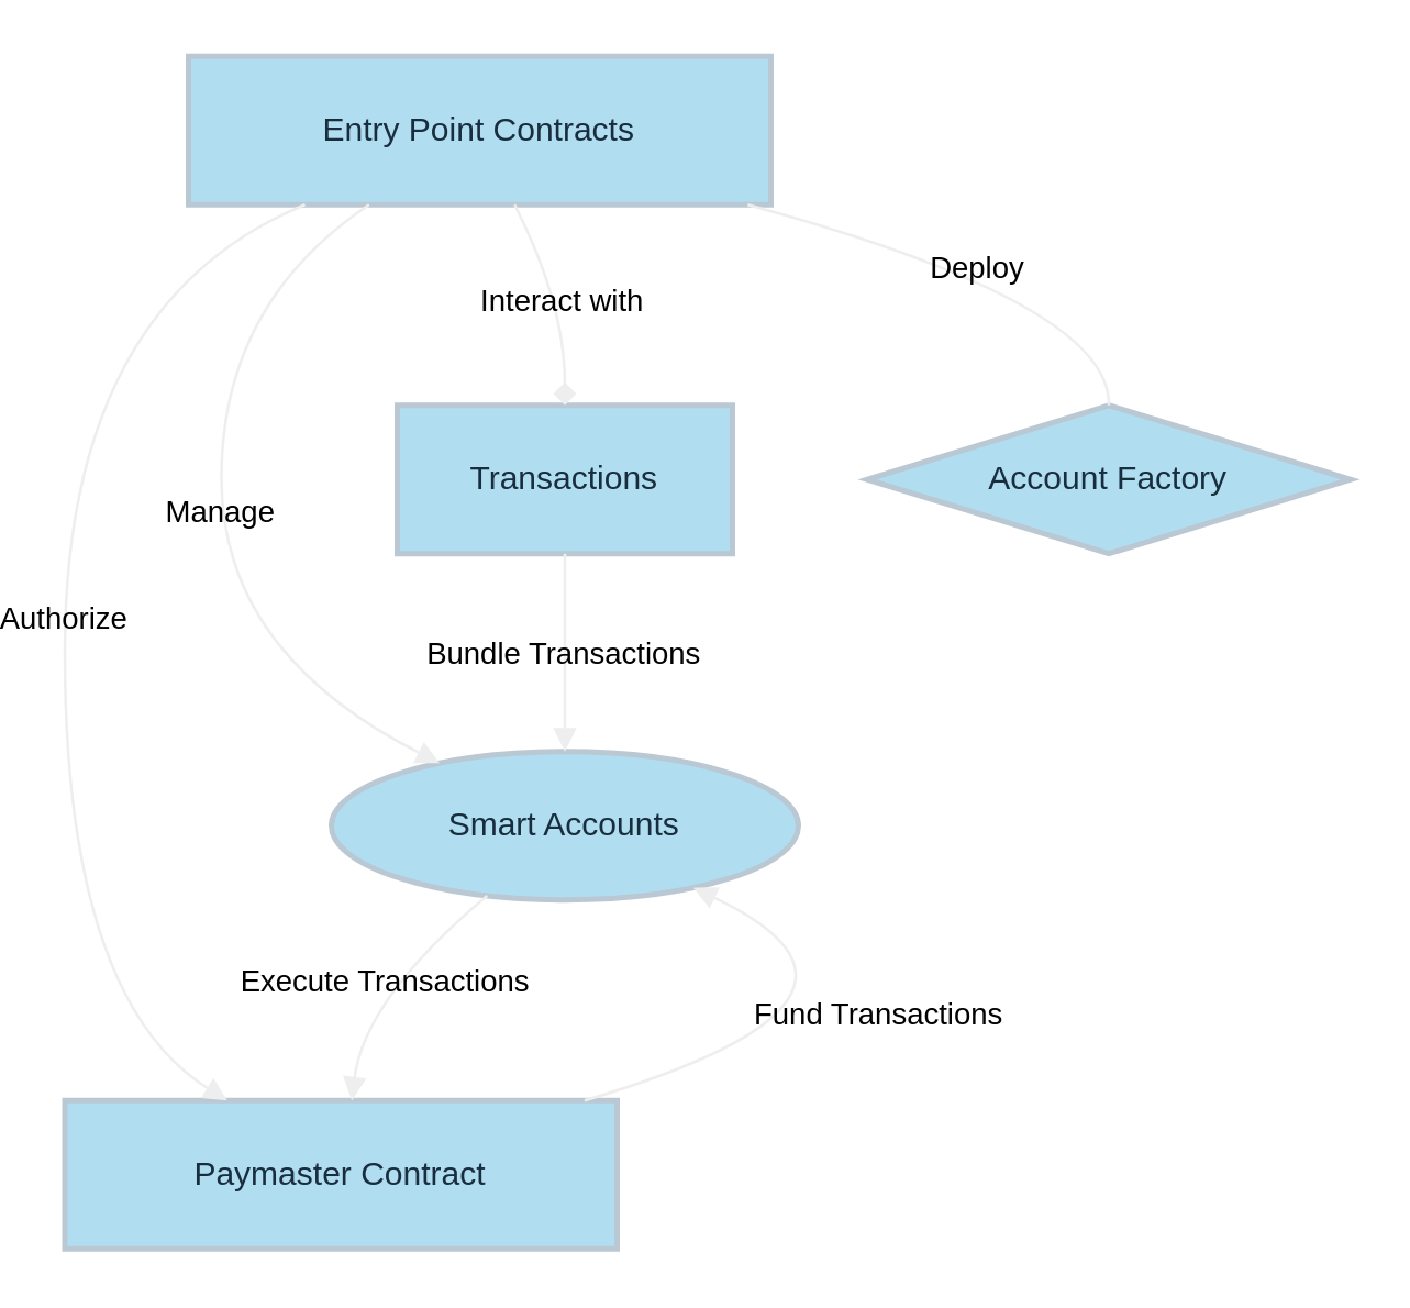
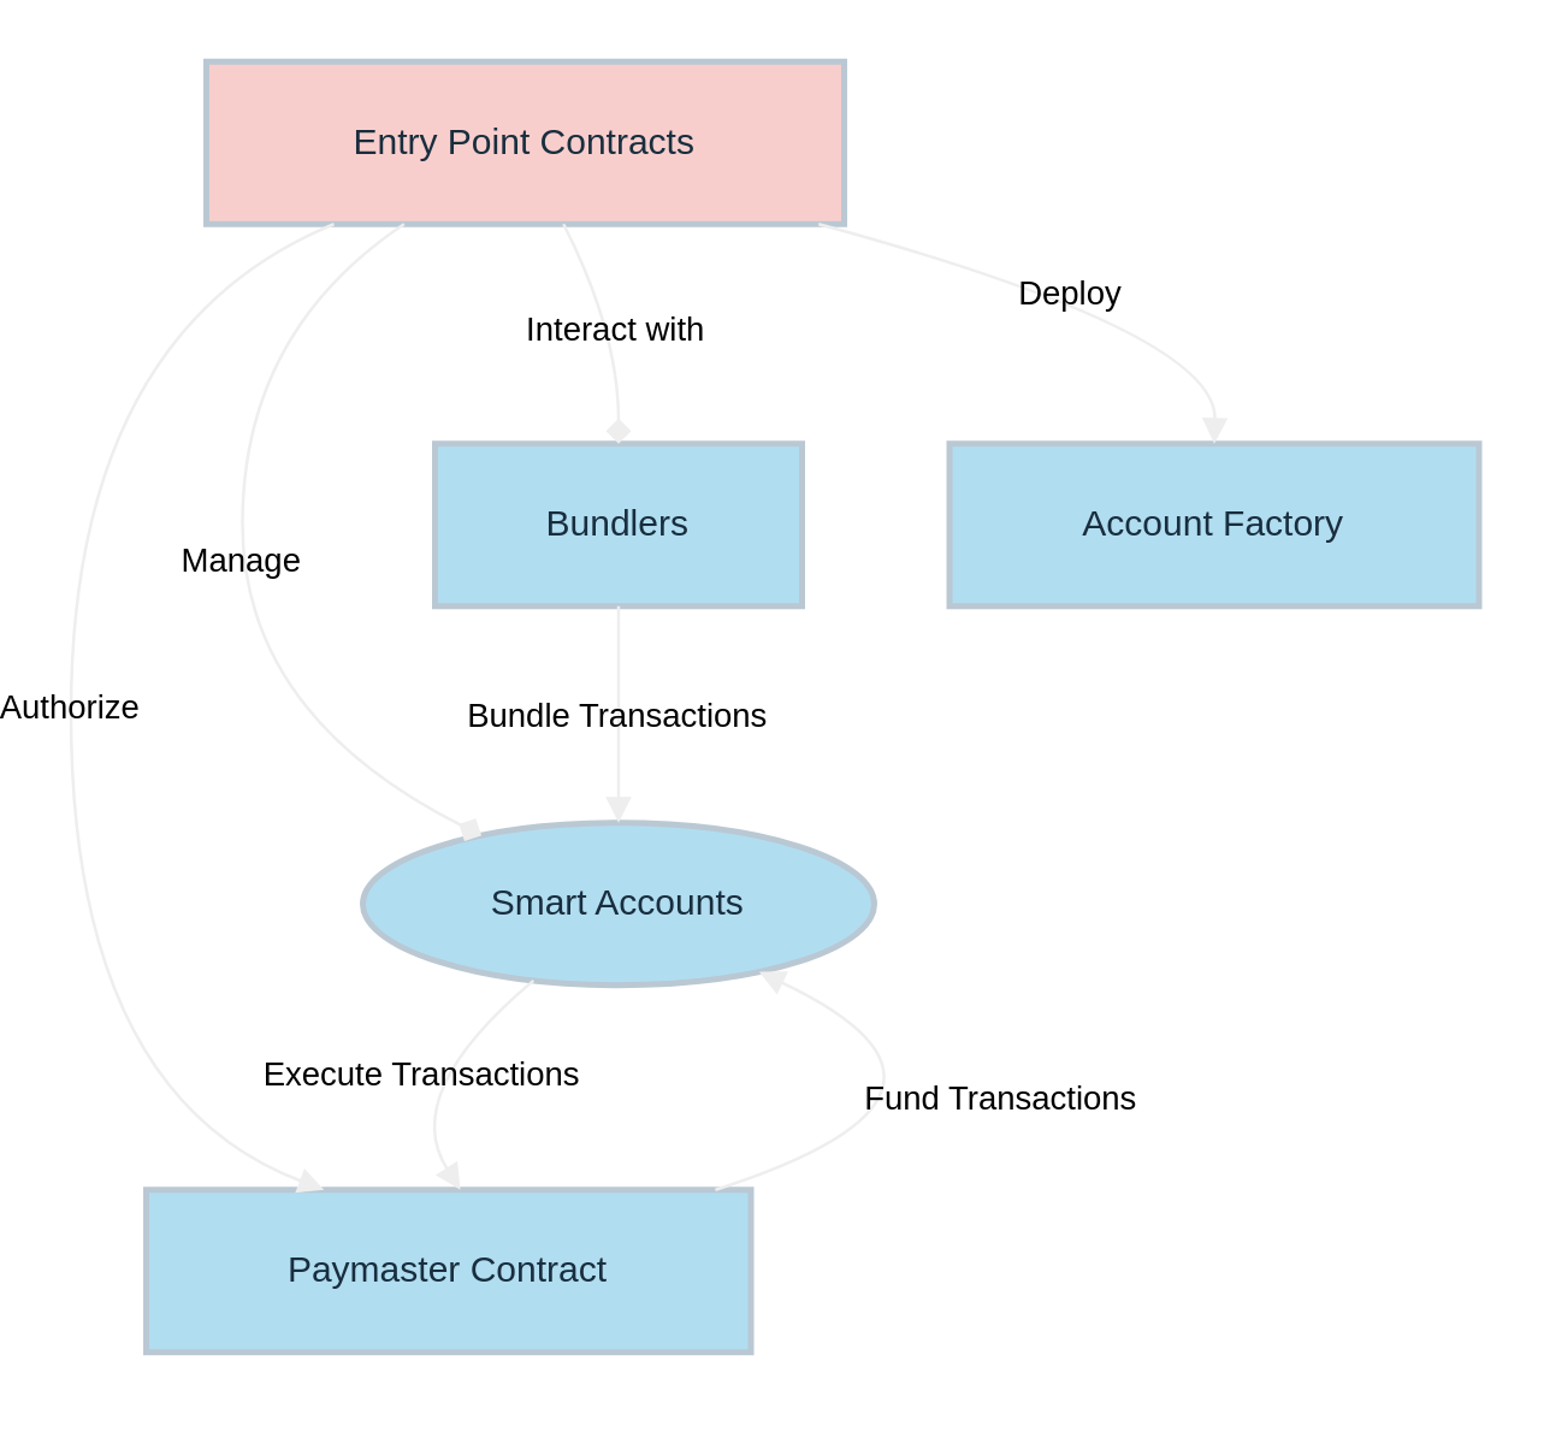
  <mxCell id="0" />
  <mxCell id="1" parent="0" />
- <mxCell id="2" value="Entry Point Contracts" style="whiteSpace=wrap;strokeWidth=2;labelBackgroundColor=none;fillColor=#B1DDF0;strokeColor=#BAC8D3;fontColor=#182E3E;" parent="1" vertex="1"><mxGeometry x="65" y="20" width="212" height="54" as="geometry" /></mxCell>
- <mxCell id="3" value="Transactions" style="whiteSpace=wrap;strokeWidth=2;labelBackgroundColor=none;fillColor=#B1DDF0;strokeColor=#BAC8D3;fontColor=#182E3E;" parent="1" vertex="1"><mxGeometry x="141" y="147" width="122" height="54" as="geometry" /></mxCell>
- <mxCell id="4" value="Account Factory" style="rhombus;whiteSpace=wrap;strokeWidth=2;labelBackgroundColor=none;fillColor=#B1DDF0;strokeColor=#BAC8D3;fontColor=#182E3E;" parent="1" vertex="1"><mxGeometry x="312" y="147" width="176" height="54" as="geometry" /></mxCell>
+ <mxCell id="2" value="Entry Point Contracts" style="whiteSpace=wrap;strokeWidth=2;labelBackgroundColor=none;fillColor=#f8cecc;strokeColor=#BAC8D3;fontColor=#182E3E;" parent="1" vertex="1"><mxGeometry x="65" y="20" width="212" height="54" as="geometry" /></mxCell>
+ <mxCell id="3" value="Bundlers" style="whiteSpace=wrap;strokeWidth=2;labelBackgroundColor=none;fillColor=#B1DDF0;strokeColor=#BAC8D3;fontColor=#182E3E;" parent="1" vertex="1"><mxGeometry x="141" y="147" width="122" height="54" as="geometry" /></mxCell>
+ <mxCell id="4" value="Account Factory" style="whiteSpace=wrap;strokeWidth=2;labelBackgroundColor=none;fillColor=#B1DDF0;strokeColor=#BAC8D3;fontColor=#182E3E;" parent="1" vertex="1"><mxGeometry x="312" y="147" width="176" height="54" as="geometry" /></mxCell>
  <mxCell id="5" value="Smart Accounts" style="ellipse;whiteSpace=wrap;strokeWidth=2;labelBackgroundColor=none;fillColor=#B1DDF0;strokeColor=#BAC8D3;fontColor=#182E3E;" parent="1" vertex="1"><mxGeometry x="117" y="273" width="170" height="54" as="geometry" /></mxCell>
- <mxCell id="6" value="Paymaster Contract" style="whiteSpace=wrap;strokeWidth=2;labelBackgroundColor=none;fillColor=#B1DDF0;strokeColor=#BAC8D3;fontColor=#182E3E;" parent="1" vertex="1"><mxGeometry x="20" y="400" width="201" height="54" as="geometry" /></mxCell>
+ <mxCell id="6" value="Paymaster Contract" style="whiteSpace=wrap;strokeWidth=2;labelBackgroundColor=none;fillColor=#B1DDF0;strokeColor=#BAC8D3;fontColor=#182E3E;" parent="1" vertex="1"><mxGeometry x="45" y="395" width="201" height="54" as="geometry" /></mxCell>
  <mxCell id="7" value="Interact with" style="curved=1;startArrow=none;endArrow=diamond;exitX=0.56;exitY=1;entryX=0.5;entryY=-0.01;labelBackgroundColor=none;strokeColor=#EEEEEE;fontColor=default;" parent="1" source="2" target="3" edge="1"><mxGeometry relative="1" as="geometry"><Array as="points"><mxPoint x="202" y="110" /></Array></mxGeometry></mxCell>
- <mxCell id="8" value="Deploy" style="curved=1;startArrow=none;endArrow=none;exitX=0.96;exitY=1;entryX=0.5;entryY=-0.01;labelBackgroundColor=none;strokeColor=#EEEEEE;fontColor=default;" parent="1" source="2" target="4" edge="1"><mxGeometry relative="1" as="geometry"><Array as="points"><mxPoint x="401" y="110" /></Array></mxGeometry></mxCell>
- <mxCell id="9" value="Manage" style="curved=1;startArrow=none;endArrow=block;exitX=0.31;exitY=1;entryX=0.18;entryY=0;labelBackgroundColor=none;strokeColor=#EEEEEE;fontColor=default;" parent="1" source="2" target="5" edge="1"><mxGeometry relative="1" as="geometry"><Array as="points"><mxPoint x="77" y="110" /><mxPoint x="77" y="237" /></Array></mxGeometry></mxCell>
+ <mxCell id="8" value="Deploy" style="curved=1;startArrow=none;endArrow=block;exitX=0.96;exitY=1;entryX=0.5;entryY=-0.01;labelBackgroundColor=none;strokeColor=#EEEEEE;fontColor=default;" parent="1" source="2" target="4" edge="1"><mxGeometry relative="1" as="geometry"><Array as="points"><mxPoint x="401" y="110" /></Array></mxGeometry></mxCell>
+ <mxCell id="9" value="Manage" style="curved=1;startArrow=none;endArrow=diamond;exitX=0.31;exitY=1;entryX=0.18;entryY=0;labelBackgroundColor=none;strokeColor=#EEEEEE;fontColor=default;" parent="1" source="2" target="5" edge="1"><mxGeometry relative="1" as="geometry"><Array as="points"><mxPoint x="77" y="110" /><mxPoint x="77" y="237" /></Array></mxGeometry></mxCell>
  <mxCell id="10" value="Authorize" style="curved=1;startArrow=none;endArrow=block;exitX=0.2;exitY=1;entryX=0.29;entryY=-0.01;labelBackgroundColor=none;strokeColor=#EEEEEE;fontColor=default;" parent="1" source="2" target="6" edge="1"><mxGeometry relative="1" as="geometry"><Array as="points"><mxPoint x="20" y="110" /><mxPoint x="20" y="363" /></Array></mxGeometry></mxCell>
  <mxCell id="11" value="Bundle Transactions" style="curved=1;startArrow=none;endArrow=block;exitX=0.5;exitY=0.99;entryX=0.5;entryY=0;labelBackgroundColor=none;strokeColor=#EEEEEE;fontColor=default;" parent="1" source="3" target="5" edge="1"><mxGeometry relative="1" as="geometry"><Array as="points" /></mxGeometry></mxCell>
  <mxCell id="12" value="Execute Transactions" style="curved=1;startArrow=none;endArrow=block;exitX=0.32;exitY=1;entryX=0.52;entryY=-0.01;labelBackgroundColor=none;strokeColor=#EEEEEE;fontColor=default;" parent="1" source="5" target="6" edge="1"><mxGeometry relative="1" as="geometry"><Array as="points"><mxPoint x="129" y="363" /></Array></mxGeometry></mxCell>
  <mxCell id="13" value="Fund Transactions" style="curved=1;startArrow=none;endArrow=block;exitX=0.95;exitY=-0.01;entryX=0.83;entryY=1;labelBackgroundColor=none;strokeColor=#EEEEEE;fontColor=default;" parent="1" source="6" target="5" edge="1"><mxGeometry relative="1" as="geometry"><Array as="points"><mxPoint x="334" y="363" /></Array></mxGeometry></mxCell>
